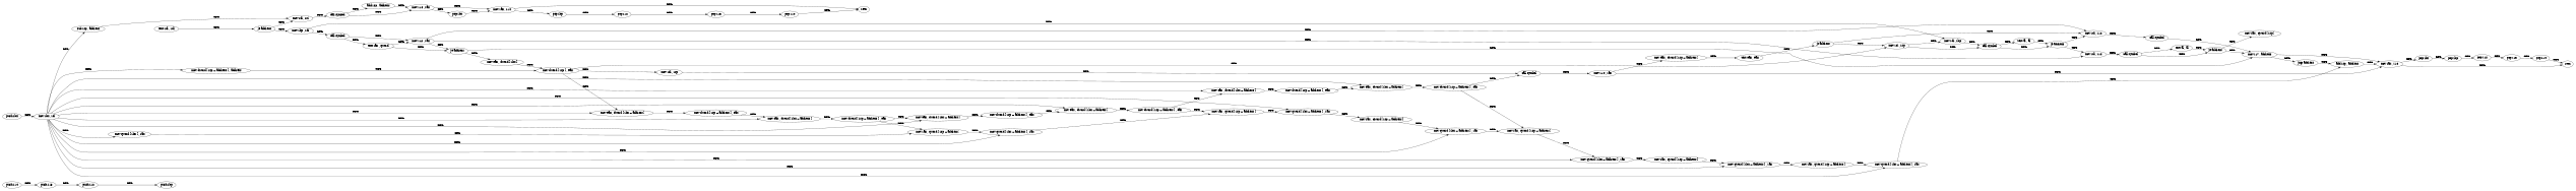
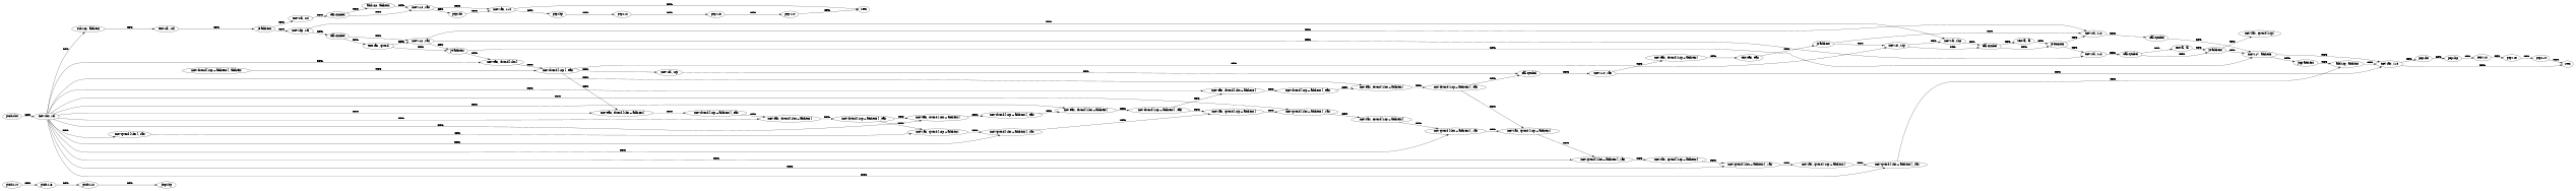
  digraph {
    rankdir=LR
    n1 [label="push r14"]
    n2 [label="push r13"]
    n3 [label="push r12"]
-   n4 [label="push rbp"]
+   n4 [label="jmp rbp"]
    n5 [label="push rbx"]
    n6 [label="mov rbx , rsi"]
    n7 [label="sub rsp , address"]
    n8 [label="mov eax , dword [ rbx ]"]
    n9 [label="mov eax , dword [ rbx + address ]"]
    n10 [label="mov eax , dword [ rbx + address ]"]
    n11 [label="mov eax , dword [ rbx + address ]"]
    n12 [label="mov eax , dword [ rbx + address ]"]
    n13 [label="mov eax , dword [ rbx + address ]"]
    n14 [label="mov eax , dword [ rbx + address ]"]
    n15 [label="mov qword [ rbx ] , rax"]
    n16 [label="mov qword [ rbx + address ] , rax"]
    n17 [label="mov qword [ rbx + address ] , rax"]
    n18 [label="mov qword [ rbx + address ] , rax"]
    n19 [label="mov qword [ rbx + address ] , rax"]
    n20 [label="mov qword [ rbx + address ] , rax"]
    n21 [label="mov qword [ rbx + address ] , rax"]
    n22 [label="test rdi , rdi"]
    n23 [label="mov dword [ rsp ] , eax"]
    n24 [label="mov dword [ rsp + address ] , eax"]
    n25 [label="mov dword [ rsp + address ] , eax"]
    n26 [label="mov dword [ rsp + address ] , eax"]
    n27 [label="mov dword [ rsp + address ] , eax"]
    n28 [label="mov dword [ rsp + address ] , eax"]
    n29 [label="mov dword [ rsp + address ] , eax"]
    n30 [label="mov rax , qword [ rsp + address ]"]
    n31 [label="mov rax , qword [ rsp + address ]"]
    n32 [label="mov rax , qword [ rsp + address ]"]
    n33 [label="mov rax , qword [ rsp + address ]"]
    n34 [label="mov rax , qword [ rsp + address ]"]
    n35 [label="mov rax , qword [ rsp + address ]"]
    n36 [label="add rsp , address"]
    n37 [label="je address"]
    n38 [label="mov rdi , rsi"]
    n39 [label="mov rbp , rdi"]
    n40 [label="call symbol"]
    n41 [label="call symbol"]
    n42 [label="mov rdi , rbp"]
    n43 [label="add rsp , address"]
    n44 [label="mov r14 , rax"]
    n45 [label="test rax , qword"]
    n46 [label="mov r12 , rax"]
    n47 [label="call symbol"]
    n48 [label="pop rbx"]
    n49 [label="mov rax , r14"]
    n50 [label="pop rbp"]
    n51 [label=retn]
    n52 [label="pop r12"]
    n53 [label="pop r13"]
    n54 [label="pop r14"]
    n55 [label="je address"]
    n56 [label="mov rdi , r12"]
    n57 [label="mov rdi , r12"]
    n58 [label="mov r17 , address"]
    n59 [label="call symbol"]
    n60 [label="call symbol"]
    n61 [label="jmp address"]
    n62 [label="mov rax , r14"]
    n63 [label="pop rbx"]
    n64 [label=retn]
    n65 [label="mov rdi , rsp"]
    n66 [label="call symbol"]
    n67 [label="mov rsi , rsp"]
    n68 [label="mov dword [ rsp + address ] , address"]
    n69 [label="mov r14 , rax"]
    n70 [label="mov rax , qword [ rsp ]"]
    n71 [label="mov eax , dword [ rsp + address ]"]
    n72 [label="test eax , eax"]
    n73 [label="js address"]
    n74 [label="test al , al"]
    n75 [label="je address"]
    n76 [label="pop rbp"]
    n77 [label="pop r12"]
    n78 [label="pop r13"]
    n79 [label="pop r14"]
    n80 [label="test al , al"]
    n81 [label="je address"]
    n1 -> n2 [label=CFG]
    n2 -> n3 [label=CFG]
    n3 -> n4 [label=CFG]
    n5 -> n6 [label=CFG]
    n6 -> n7 [label=CFG]
-   n6 -> n68 [label=DFG]
+   n6 -> n8 [label=DFG]
    n6 -> n9 [label=DFG]
    n6 -> n10 [label=DFG]
    n6 -> n11 [label=DFG]
    n6 -> n12 [label=DFG]
    n6 -> n13 [label=DFG]
    n6 -> n14 [label=DFG]
    n6 -> n15 [label=DFG]
    n6 -> n16 [label=DFG]
    n6 -> n17 [label=DFG]
    n6 -> n18 [label=DFG]
    n6 -> n19 [label=DFG]
    n6 -> n20 [label=DFG]
    n6 -> n21 [label=DFG]
-   n7 -> n38 [label=CFG]
+   n7 -> n22 [label=CFG]
    n8 -> n23 [label=DFG]
    n9 -> n24 [label=DFG]
    n10 -> n25 [label=DFG]
    n11 -> n26 [label=DFG]
    n12 -> n27 [label=DFG]
    n13 -> n28 [label=DFG]
    n14 -> n29 [label=DFG]
    n15 -> n30 [label=CFG]
    n16 -> n31 [label=CFG]
    n17 -> n32 [label=CFG]
    n18 -> n33 [label=CFG]
    n19 -> n34 [label=CFG]
    n20 -> n35 [label=CFG]
    n21 -> n36 [label=CFG]
    n22 -> n37 [label=CFG]
    n23 -> n9 [label=CFG]
    n23 -> n65 [label=DFG]
    n23 -> n67 [label=CFG]
    n24 -> n10 [label=CFG]
    n25 -> n11 [label=CFG]
    n25 -> n30 [label=DFG]
    n26 -> n12 [label=CFG]
    n27 -> n13 [label=CFG]
    n27 -> n31 [label=DFG]
    n28 -> n14 [label=CFG]
    n29 -> n33 [label=DFG]
    n29 -> n66 [label=CFG]
    n30 -> n16 [label=DFG]
    n31 -> n17 [label=DFG]
    n32 -> n18 [label=DFG]
    n33 -> n19 [label=DFG]
    n34 -> n20 [label=DFG]
    n35 -> n21 [label=DFG]
    n36 -> n62 [label=CFG]
    n37 -> n38 [label=CFG]
    n37 -> n39 [label=CFG]
    n38 -> n40 [label=DFG]
    n39 -> n41 [label=CFG]
    n39 -> n42 [label=DFG]
    n40 -> n43 [label=CFG]
    n40 -> n44 [label=DFG]
    n41 -> n45 [label=DFG]
    n41 -> n46 [label=DFG]
    n42 -> n47 [label=DFG]
    n43 -> n44 [label=CFG]
    n44 -> n48 [label=CFG]
    n44 -> n49 [label=DFG]
-   n45 -> n46 [label=CFG]
+   n45 -> n46 [label=DFG]
    n45 -> n55 [label=DFG]
    n46 -> n55 [label=CFG]
    n46 -> n56 [label=DFG]
    n46 -> n57 [label=DFG]
    n47 -> n74 [label=CFG]
    n47 -> n75 [label=DFG]
    n48 -> n49 [label=CFG]
    n49 -> n50 [label=CFG]
    n49 -> n51 [label=DFG]
    n50 -> n52 [label=CFG]
    n52 -> n53 [label=CFG]
    n53 -> n54 [label=CFG]
    n54 -> n51 [label=CFG]
    n55 -> n8 [label=CFG]
    n55 -> n58 [label=CFG]
    n56 -> n59 [label=DFG]
    n57 -> n60 [label=DFG]
    n58 -> n61 [label=CFG]
    n58 -> n62 [label=DFG]
    n59 -> n58 [label=CFG]
    n60 -> n80 [label=CFG]
    n60 -> n81 [label=DFG]
    n61 -> n36 [label=CFG]
    n62 -> n63 [label=CFG]
    n62 -> n64 [label=DFG]
    n63 -> n76 [label=CFG]
    n65 -> n66 [label=DFG]
    n66 -> n69 [label=DFG]
    n67 -> n42 [label=CFG]
    n67 -> n47 [label=DFG]
    n68 -> n23 [label=CFG]
    n69 -> n62 [label=DFG]
    n69 -> n71 [label=CFG]
    n71 -> n72 [label=CFG]
    n72 -> n73 [label=CFG]
    n73 -> n56 [label=CFG]
    n73 -> n67 [label=CFG]
    n74 -> n75 [label=CFG]
    n75 -> n56 [label=CFG]
    n75 -> n57 [label=CFG]
    n76 -> n77 [label=CFG]
    n77 -> n78 [label=CFG]
    n78 -> n79 [label=CFG]
    n79 -> n64 [label=CFG]
    n80 -> n81 [label=CFG]
    n81 -> n58 [label=CFG]
    n81 -> n70 [label=CFG]
  }
